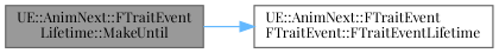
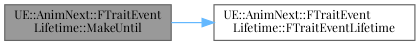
  digraph {
    rankdir=LR
    fontname="Playfair Display"
    node [fontname="Playfair Display" fontsize=10 shape=box style=filled]
    n1 [color=gray40 fillcolor=grey60 fontcolor=black height=0.2 label="UE::AnimNext::FTraitEvent\lLifetime::MakeUntil" width=0.4]
-   n2 [color=grey40 fillcolor=white height=0.2 label="UE::AnimNext::FTraitEvent\lFTraitEvent::FTraitEventLifetime" width=0.4]
+   n2 [color=grey40 fillcolor=white height=0.2 label="UE::AnimNext::FTraitEvent\lLifetime::FTraitEventLifetime" width=0.4]
    n1 -> n2 [color=steelblue1 fontname="Playfair Display" fontsize=10 labelfontname=Helvetica labelfontsize=10 style=solid]
  }
